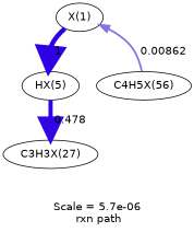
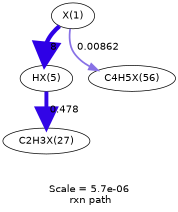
  digraph {
    fontname=Helvetica
    label="Scale = 5.7e-06\l rxn path"
    node [fontname=Helvetica]
    edge [fontname=Helvetica]
    n1 [label="X(1)"]
    n2 [label="HX(5)"]
    n3 [label="C4H5X(56)"]
-   n4 [label="C3H3X(27)"]
-   n1 -> n2 [arrowsize=3 color="0.7, 1.5, 0.9" label=" 1" style="setlinewidth(6)"]
-   n3 -> n1 [arrowsize=1.21 color="0.7, 0.509, 0.9" label=" 0.00862" style="setlinewidth(2.41)"]
+   n4 [label="C2H3X(27)"]
+   n1 -> n2 [arrowsize=3 color="0.7, 1.5, 0.9" label=" 8" style="setlinewidth(6)"]
+   n1 -> n3 [arrowsize=1.21 color="0.7, 0.509, 0.9" label=" 0.00862" style="setlinewidth(2.41)"]
    n2 -> n4 [arrowsize=2.72 color="0.7, 0.978, 0.9" label=" 0.478" style="setlinewidth(5.44)"]
  }
